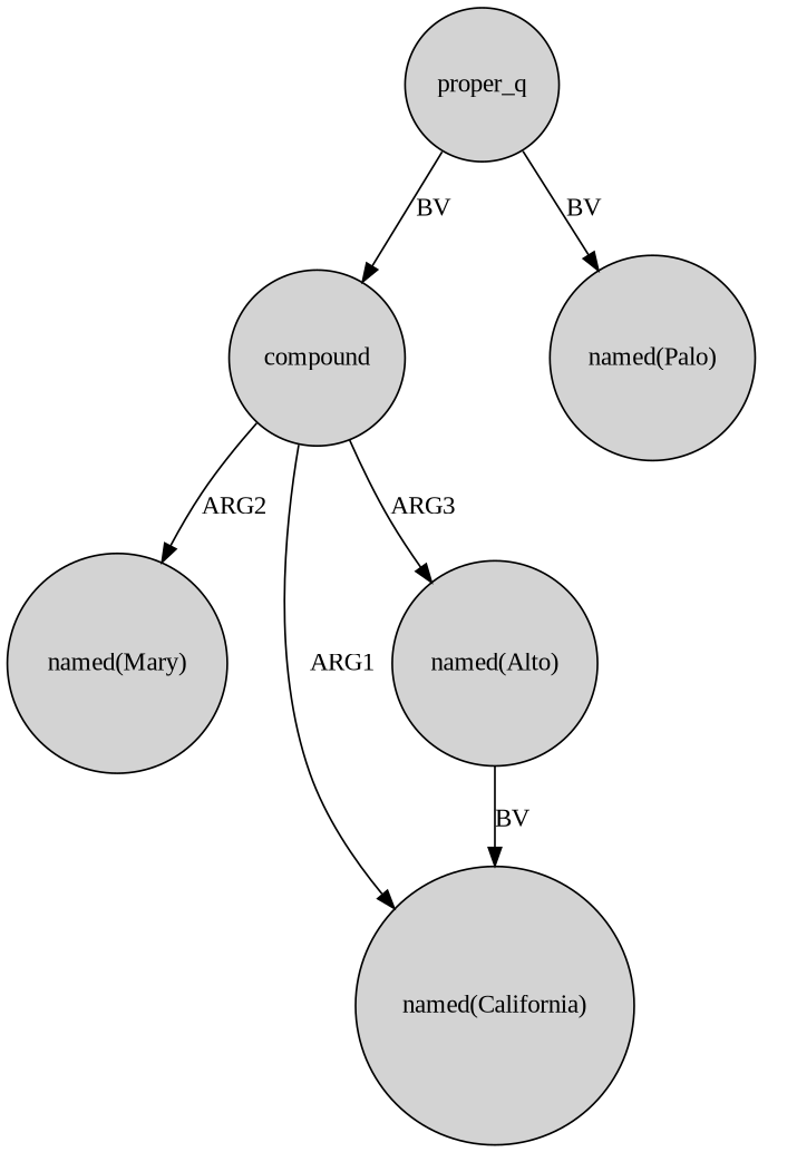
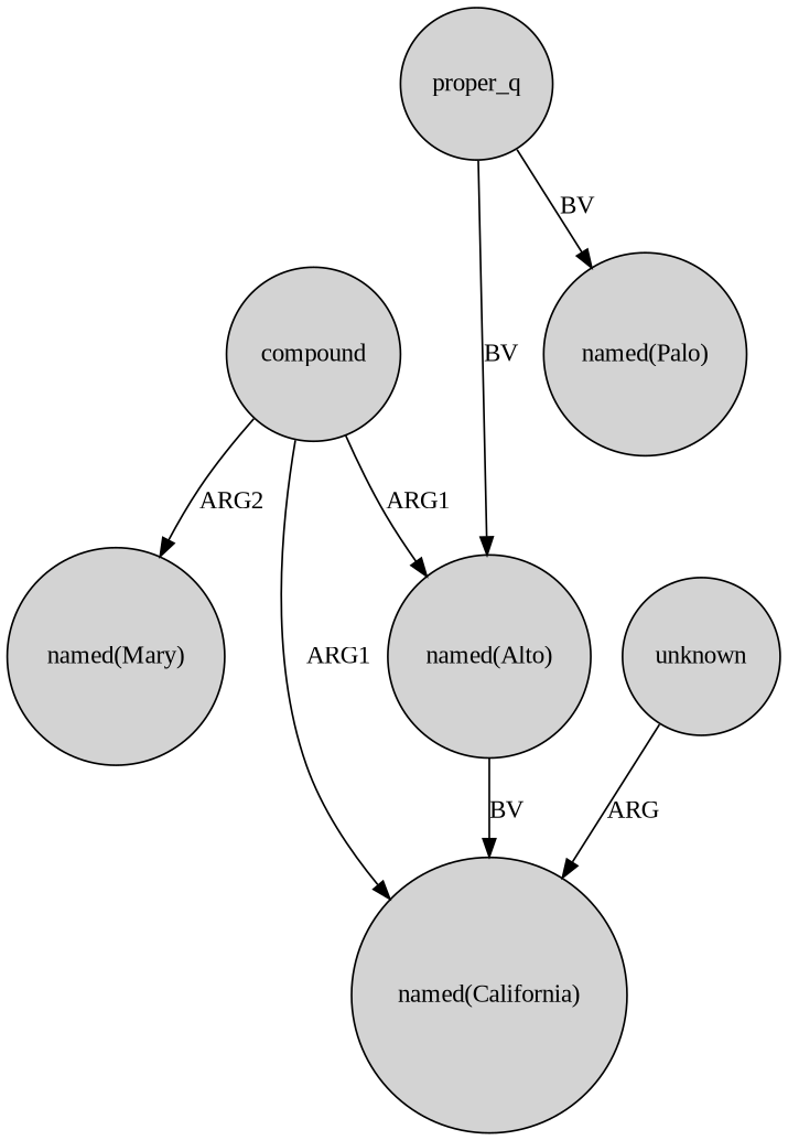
  digraph {
    fontname="Liberation Serif"
    node [fontname="Liberation Serif" shape=circle style=filled]
    edge [fontname="Liberation Serif"]
    compound
    "named(Mary)"
    "named(California)"
    "named(Alto)"
    proper_q
    "named(Palo)"
+   unknown
    compound -> "named(Mary)" [label=ARG2]
    compound -> "named(California)" [label=ARG1]
-   compound -> "named(Alto)" [label=ARG3]
+   compound -> "named(Alto)" [label=ARG1]
    "named(Alto)" -> "named(California)" [label=BV]
-   proper_q -> compound [label=BV]
+   proper_q -> "named(Alto)" [label=BV]
    proper_q -> "named(Palo)" [label=BV]
+   unknown -> "named(California)" [label=ARG]
  }
